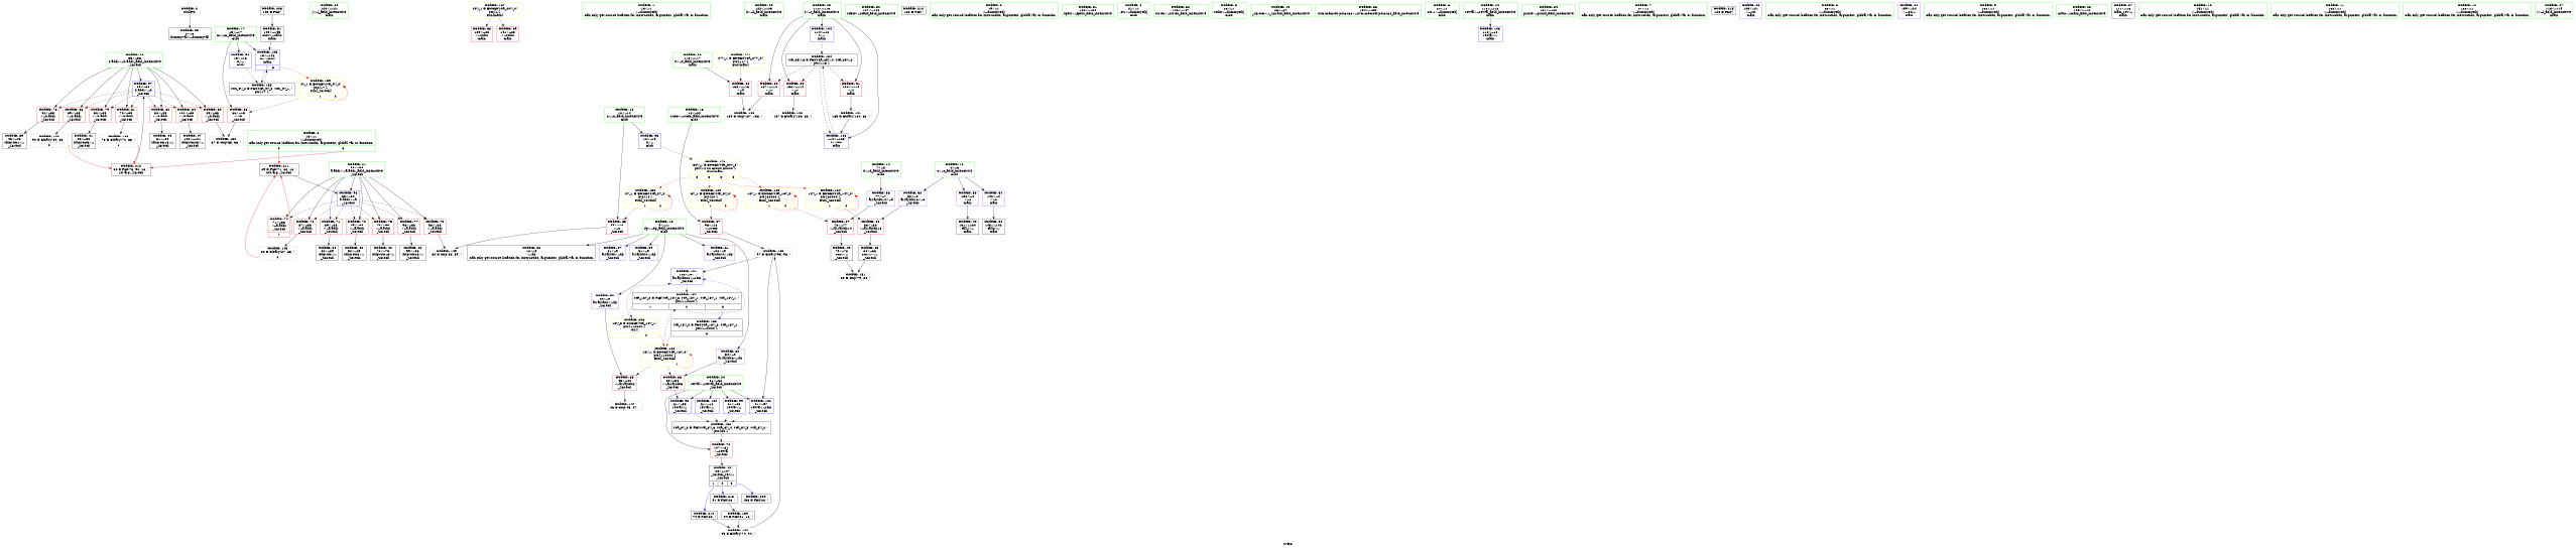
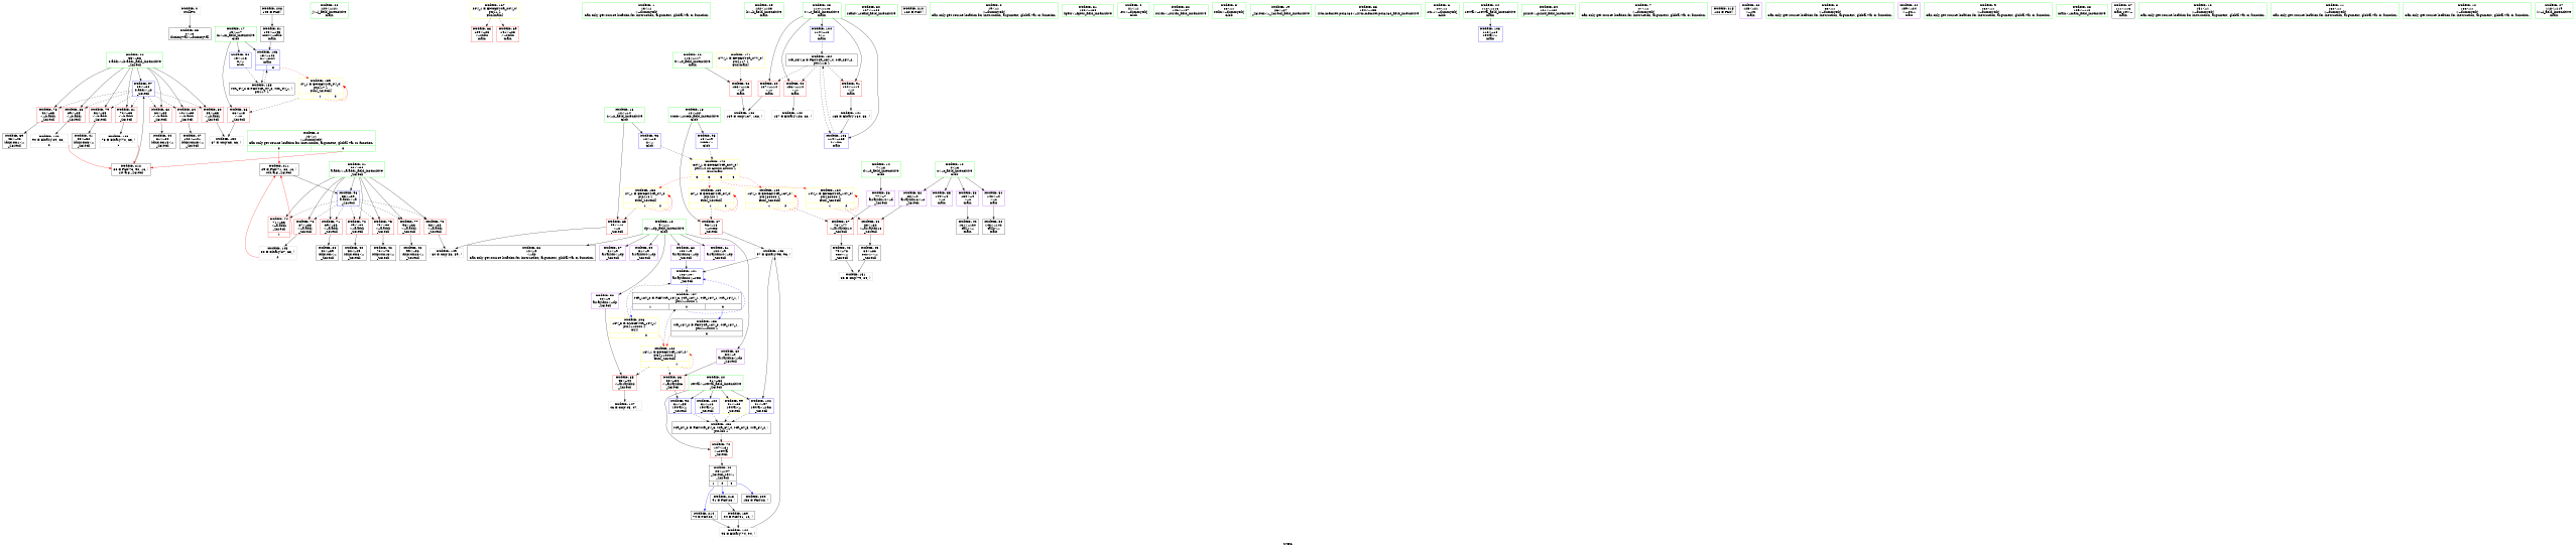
  digraph {
    label=SVFG
    node [color=green shape=record]
    edge [style=solid]
    n1 [color=grey label="{NodeID: 0\nNullPtr}"]
    n2 [color=black label="{NodeID: 35\n2\<--3\ndummyVal\<--dummyVal\n}"]
    n3 [color=blue label="{NodeID: 97\n35\<--30\nb.addr\<--b\n_Z3recii\n}"]
    n4 [color=red label="{NodeID: 78\n42\<--35\n\<--b.addr\n_Z3recii\n}"]
    n5 [color=red label="{NodeID: 79\n52\<--35\n\<--b.addr\n_Z3recii\n}"]
    n6 [color=red label="{NodeID: 80\n65\<--35\n\<--b.addr\n_Z3recii\n}"]
    n7 [color=red label="{NodeID: 81\n72\<--35\n\<--b.addr\n_Z3recii\n}"]
    n8 [color=red label="{NodeID: 82\n80\<--35\n\<--b.addr\n_Z3recii\n}"]
    n9 [color=red label="{NodeID: 83\n89\<--35\n\<--b.addr\n_Z3recii\n}"]
    n10 [color=red label="{NodeID: 84\n101\<--35\n\<--b.addr\n_Z3recii\n}"]
    n11 [color=black label="{NodeID: 39\n43\<--42\nidxprom1\<--\n_Z3recii\n}"]
    n12 [color=black label="{NodeID: 41\n53\<--52\nidxprom5\<--\n_Z3recii\n}"]
    n13 [color=grey label="{NodeID: 150\n67 = cmp(65, 66, )\n}"]
    n14 [color=grey label="{NodeID: 146\n73 = Binary(72, 63, )\n|{<s0>1}}"]
    n15 [color=black label="{NodeID: 44\n81\<--80\nidxprom15\<--\n_Z3recii\n}"]
    n16 [color=grey label="{NodeID: 142\n90 = Binary(89, 63, )\n|{<s0>2}}"]
    n17 [color=black label="{NodeID: 47\n102\<--101\nidxprom25\<--\n_Z3recii\n}"]
    n18 [color=black label="{NodeID: 212\n30 = PHI(73, 90, 16, )\n1st arg _Z3recii }"]
    n19 [label="{NodeID: 14\n7\<--8\nd\<--d_field_insensitive\nGlob }"]
    n20 [color=purple label="{NodeID: 56\n77\<--7\narrayidx14\<--d\n_Z3recii\n}"]
    n21 [color=red label="{NodeID: 87\n78\<--77\n\<--arrayidx14\n_Z3recii\n}"]
    n22 [color=black label="{NodeID: 43\n79\<--78\nconv\<--\n_Z3recii\n}"]
    n23 [label="{NodeID: 28\n120\<--121\nj\<--j_field_insensitive\nmain\n}"]
    n24 [color=black label="{NodeID: 208\n145 = PHI()\n}"]
    n25 [color=black label="{NodeID: 51\n148\<--145\nconv\<--call3\nmain\n}"]
    n26 [color=blue label="{NodeID: 105\n15\<--148\nm\<--conv\nmain\n|{|<s1>8}}"]
    n27 [color=black label="{NodeID: 155\nMR_4V_2 = PHI(MR_4V_3, MR_4V_1, )\npts\{17 \}\n}"]
    n28 [color=yellow label="{NodeID: 159\n4V_1 = ENCHI(MR_4V_0)\npts\{17 \}\nFun[_Z3recii]|{|<s1>1|<s2>2}}" style=double]
    n29 [color=black label="{NodeID: 42\n76\<--75\nidxprom13\<--\n_Z3recii\n}"]
    n30 [color=black label="{NodeID: 139\n94 = PHI(91, 16, )\n}"]
    n31 [color=grey label="{NodeID: 144\n95 = Binary(74, 94, )\n}"]
    n32 [color=grey label="{NodeID: 143\n97 = Binary(95, 96, )\n}"]
    n33 [color=blue label="{NodeID: 101\n103\<--97\narrayidx26\<--rem\n_Z3recii\n}"]
    n34 [color=blue label="{NodeID: 102\n31\<--97\nretval\<--rem\n_Z3recii\n}"]
    n35 [color=grey label="{NodeID: 151\n85 = cmp(79, 84, )\n}"]
    n36 [color=black label="{NodeID: 153\nMR_18V_2 = PHI(MR_18V_3, MR_18V_1, )\npts\{110000 \}\n|{<s0>8}}"]
    n37 [color=yellow label="{NodeID: 166\n18V_1 = ENCHI(MR_18V_0)\npts\{110000 \}\nFun[_Z3recii]|{|<s3>1}}" style=double]
    n38 [color=red label="{NodeID: 85\n45\<--44\n\<--arrayidx2\n_Z3recii\n}"]
    n39 [color=red label="{NodeID: 86\n55\<--54\n\<--arrayidx6\n_Z3recii\n}"]
    n40 [color=black label="{NodeID: 157\nMR_18V_2 = PHI(MR_18V_6, MR_18V_1, MR_18V_1, MR_18V_1, )\npts\{110000 \}\n|{<s0>1|<s1>2|<s2>8}}"]
    n41 [color=grey label="{NodeID: 147\n46 = cmp(45, 47, )\n}"]
    n42 [color=blue label="{NodeID: 98\n31\<--55\nretval\<--\n_Z3recii\n}"]
    n43 [color=yellow label="{NodeID: 206\n18V_3 = CSCHI(MR_18V_1)\npts\{110000 \}\nCS[]|{|<s1>2}}" style=double]
    n44 [color=red label="{NodeID: 70\n107\<--31\n\<--retval\n_Z3recii\n}"]
    n45 [color=black label="{NodeID: 48\n28\<--107\n_Z3recii_ret\<--\n_Z3recii\n|{<s0>1|<s1>2|<s2>8}}"]
    n46 [color=black label="{NodeID: 209\n158 = PHI(28, )\n}"]
    n47 [color=black label="{NodeID: 213\n91 = PHI(28, )\n}"]
    n48 [color=black label="{NodeID: 214\n74 = PHI(28, )\n}"]
    n49 [color=yellow label="{NodeID: 167\n20V_1 = ENCHI(MR_20V_0)\npts\{1 \}\nFun[main]}" style=double]
    n50 [color=red label="{NodeID: 68\n129\<--23\n\<--stdin\nmain\n}"]
    n51 [color=red label="{NodeID: 69\n141\<--23\n\<--stdin\nmain\n}"]
    n52 [label="{NodeID: 1\n13\<--1\n\<--dummyObj\nCan only get source location for instruction, argument, global var or function.}"]
    n53 [color=black label="{NodeID: 156\nMR_8V_3 = PHI(MR_8V_6, MR_8V_4, MR_8V_5, MR_8V_2, )\npts\{32 \}\n}"]
    n54 [label="{NodeID: 15\n9\<--11\ndp\<--dp_field_insensitive\nGlob }"]
    n55 [color=black label="{NodeID: 36\n10\<--9\n\<--dp\nCan only get source location for instruction, argument, global var or function.}"]
    n56 [color=purple label="{NodeID: 57\n41\<--9\narrayidx\<--dp\n_Z3recii\n}"]
    n57 [color=purple label="{NodeID: 58\n44\<--9\narrayidx2\<--dp\n_Z3recii\n}"]
    n58 [color=purple label="{NodeID: 59\n51\<--9\narrayidx4\<--dp\n_Z3recii\n}"]
    n59 [color=purple label="{NodeID: 60\n54\<--9\narrayidx6\<--dp\n_Z3recii\n}"]
    n60 [color=purple label="{NodeID: 61\n100\<--9\narrayidx24\<--dp\n_Z3recii\n}"]
+   n61 [color=purple label="{NodeID: 62\n103\<--9\narrayidx26\<--dp\n_Z3recii\n}"]
    n62 [label="{NodeID: 29\n122\<--123\nk\<--k_field_insensitive\nmain\n}"]
    n63 [color=grey label="{NodeID: 140\n157 = Binary(156, 63, )\n}"]
    n64 [color=black label="{NodeID: 154\nMR_25V_3 = PHI(MR_25V_4, MR_25V_2, )\npts\{115 \}\n}"]
    n65 [color=red label="{NodeID: 89\n137\<--114\n\<--t\nmain\n}"]
    n66 [color=red label="{NodeID: 90\n156\<--114\n\<--t\nmain\n}"]
    n67 [color=red label="{NodeID: 91\n164\<--114\n\<--t\nmain\n}"]
    n68 [color=blue label="{NodeID: 106\n114\<--165\nt\<--inc\nmain\n}"]
    n69 [color=grey label="{NodeID: 148\n139 = cmp(137, 138, )\n}"]
    n70 [color=grey label="{NodeID: 141\n165 = Binary(164, 63, )\n}"]
    n71 [color=red label="{NodeID: 71\n39\<--33\n\<--a.addr\n_Z3recii\n}"]
    n72 [color=black label="{NodeID: 38\n40\<--39\nidxprom\<--\n_Z3recii\n}"]
    n73 [label="{NodeID: 2\n16\<--1\n\<--dummyObj\nCan only get source location for instruction, argument, global var or function.|{<s0>8|<s1>8}}"]
    n74 [color=black label="{NodeID: 211\n29 = PHI(71, 88, 16, )\n0th arg _Z3recii }"]
    n75 [color=blue label="{NodeID: 96\n33\<--29\na.addr\<--a\n_Z3recii\n}"]
    n76 [color=red label="{NodeID: 72\n49\<--33\n\<--a.addr\n_Z3recii\n}"]
    n77 [color=red label="{NodeID: 73\n58\<--33\n\<--a.addr\n_Z3recii\n}"]
    n78 [color=red label="{NodeID: 74\n71\<--33\n\<--a.addr\n_Z3recii\n|{<s0>1}}"]
    n79 [color=red label="{NodeID: 75\n75\<--33\n\<--a.addr\n_Z3recii\n}"]
    n80 [color=red label="{NodeID: 76\n87\<--33\n\<--a.addr\n_Z3recii\n}"]
    n81 [color=red label="{NodeID: 77\n98\<--33\n\<--a.addr\n_Z3recii\n}"]
-   n82 [color=blue label="{NodeID: 99\n31\<--63\nretval\<--\n_Z3recii\n}"]
+   n82 [color=yellow label="{NodeID: 99\n31\<--63\nretval\<--\n_Z3recii\n}"]
    n83 [label="{NodeID: 16\n12\<--14\nn\<--n_field_insensitive\nGlob }"]
    n84 [color=red label="{NodeID: 65\n59\<--12\n\<--n\n_Z3recii\n}"]
    n85 [color=blue label="{NodeID: 93\n12\<--13\nn\<--\nGlob }"]
    n86 [color=grey label="{NodeID: 149\n60 = cmp(58, 59, )\n}"]
    n87 [color=yellow label="{NodeID: 173\n30V_1 = ENCHI(MR_30V_0)\npts\{14 20 60000 80000 \}\nFun[main]|{<s0>8|<s1>8|<s2>8|<s3>8}}" style=double]
    n88 [color=yellow label="{NodeID: 158\n2V_1 = ENCHI(MR_2V_0)\npts\{14 \}\nFun[_Z3recii]|{|<s1>1|<s2>2}}" style=double]
    n89 [color=yellow label="{NodeID: 160\n6V_1 = ENCHI(MR_6V_0)\npts\{20 \}\nFun[_Z3recii]|{|<s1>1|<s2>2}}" style=double]
    n90 [color=yellow label="{NodeID: 164\n14V_1 = ENCHI(MR_14V_0)\npts\{60000 \}\nFun[_Z3recii]|{|<s1>1|<s2>2}}" style=double]
    n91 [color=yellow label="{NodeID: 165\n16V_1 = ENCHI(MR_16V_0)\npts\{80000 \}\nFun[_Z3recii]|{|<s1>1|<s2>2}}" style=double]
    n92 [label="{NodeID: 30\n127\<--128\nscanf\<--scanf_field_insensitive\n}"]
    n93 [color=black label="{NodeID: 210\n160 = PHI()\n}"]
    n94 [color=red label="{NodeID: 66\n66\<--15\n\<--m\n_Z3recii\n}"]
    n95 [color=black label="{NodeID: 40\n50\<--49\nidxprom3\<--\n_Z3recii\n}"]
    n96 [label="{NodeID: 3\n19\<--1\n\<--dummyObj\nCan only get source location for instruction, argument, global var or function.}"]
    n97 [color=blue label="{NodeID: 100\n31\<--16\nretval\<--\n_Z3recii\n}"]
    n98 [label="{NodeID: 17\n15\<--17\nm\<--m_field_insensitive\nGlob }"]
    n99 [color=blue label="{NodeID: 94\n15\<--16\nm\<--\nGlob }"]
    n100 [label="{NodeID: 31\n133\<--134\nfgets\<--fgets_field_insensitive\n}"]
    n101 [color=grey label="{NodeID: 145\n88 = Binary(87, 63, )\n|{<s0>2}}"]
    n102 [color=black label="{NodeID: 46\n99\<--98\nidxprom23\<--\n_Z3recii\n}"]
    n103 [color=black label="{NodeID: 45\n84\<--83\nconv17\<--\n_Z3recii\n}"]
    n104 [label="{NodeID: 4\n21\<--1\n.str\<--dummyObj\nGlob }"]
    n105 [label="{NodeID: 18\n18\<--20\nMOD\<--MOD_field_insensitive\nGlob }"]
    n106 [color=red label="{NodeID: 67\n96\<--18\n\<--MOD\n_Z3recii\n}"]
+   n107 [color=blue label="{NodeID: 95\n18\<--19\nMOD\<--\nGlob }"]
    n108 [label="{NodeID: 32\n146\<--147\nstrlen\<--strlen_field_insensitive\n}"]
    n109 [color=yellow label="{NodeID: 171\n27V_1 = ENCHI(MR_27V_0)\npts\{117 \}\nFun[main]}" style=double]
    n110 [color=red label="{NodeID: 92\n138\<--116\n\<--T\nmain\n}"]
    n111 [color=red label="{NodeID: 88\n83\<--82\n\<--arrayidx16\n_Z3recii\n}"]
    n112 [label="{NodeID: 5\n23\<--1\nstdin\<--dummyObj\nGlob }"]
    n113 [label="{NodeID: 19\n26\<--27\n_Z3recii\<--_Z3recii_field_insensitive\n}"]
    n114 [label="{NodeID: 33\n154\<--155\nllvm.memset.p0i8.i64\<--llvm.memset.p0i8.i64_field_insensitive\n}"]
    n115 [label="{NodeID: 6\n24\<--1\n.str.1\<--dummyObj\nGlob }"]
    n116 [color=blue label="{NodeID: 103\n112\<--16\nretval\<--\nmain\n}"]
    n117 [label="{NodeID: 20\n31\<--32\nretval\<--retval_field_insensitive\n_Z3recii\n}"]
    n118 [label="{NodeID: 34\n161\<--162\nprintf\<--printf_field_insensitive\n}"]
    n119 [label="{NodeID: 7\n47\<--1\n\<--dummyObj\nCan only get source location for instruction, argument, global var or function.}"]
    n120 [color=blue label="{NodeID: 104\n114\<--16\nt\<--\nmain\n}"]
    n121 [label="{NodeID: 21\n33\<--34\na.addr\<--a.addr_field_insensitive\n_Z3recii\n}"]
    n122 [color=black label="{NodeID: 215\n126 = PHI()\n}"]
    n123 [color=black label="{NodeID: 49\n131\<--130\ncall1\<--\nmain\n}"]
    n124 [color=purple label="{NodeID: 63\n125\<--21\n\<--.str\nmain\n}"]
    n125 [label="{NodeID: 8\n63\<--1\n\<--dummyObj\nCan only get source location for instruction, argument, global var or function.}"]
    n126 [label="{NodeID: 22\n35\<--36\nb.addr\<--b.addr_field_insensitive\n_Z3recii\n}"]
    n127 [color=black label="{NodeID: 50\n143\<--142\ncall2\<--\nmain\n}"]
    n128 [color=purple label="{NodeID: 64\n159\<--24\n\<--.str.1\nmain\n}"]
    n129 [label="{NodeID: 9\n132\<--1\n\<--dummyObj\nCan only get source location for instruction, argument, global var or function.}"]
    n130 [label="{NodeID: 23\n109\<--110\nmain\<--main_field_insensitive\n}"]
    n131 [color=black label="{NodeID: 37\n111\<--16\nmain_ret\<--\nmain\n}"]
    n132 [label="{NodeID: 10\n151\<--1\n\<--dummyObj\nCan only get source location for instruction, argument, global var or function.}"]
    n133 [label="{NodeID: 24\n112\<--113\nretval\<--retval_field_insensitive\nmain\n}"]
    n134 [color=purple label="{NodeID: 52\n82\<--4\narrayidx16\<--c\n_Z3recii\n}"]
    n135 [label="{NodeID: 11\n152\<--1\n\<--dummyObj\nCan only get source location for instruction, argument, global var or function.}"]
    n136 [label="{NodeID: 25\n114\<--115\nt\<--t_field_insensitive\nmain\n}"]
    n137 [color=purple label="{NodeID: 53\n130\<--4\n\<--c\nmain\n}"]
    n138 [label="{NodeID: 12\n153\<--1\n\<--dummyObj\nCan only get source location for instruction, argument, global var or function.}"]
    n139 [label="{NodeID: 26\n116\<--117\nT\<--T_field_insensitive\nmain\n}"]
    n140 [color=purple label="{NodeID: 54\n142\<--4\n\<--c\nmain\n}"]
    n141 [label="{NodeID: 13\n4\<--6\nc\<--c_field_insensitive\nGlob }"]
+   n142 [color=purple label="{NodeID: 55\n144\<--4\n\<--c\nmain\n}"]
    n143 [label="{NodeID: 27\n118\<--119\ni\<--i_field_insensitive\nmain\n}"]
    n1 -> n2
    n3 -> n4 [style=dashed]
    n3 -> n5 [style=dashed]
    n3 -> n6 [style=dashed]
    n3 -> n7 [style=dashed]
    n3 -> n8 [style=dashed]
    n3 -> n9 [style=dashed]
    n3 -> n10 [style=dashed]
    n4 -> n11
    n5 -> n12
    n6 -> n13
    n7 -> n14
    n8 -> n15
    n9 -> n16
    n10 -> n17
    n14 -> n18 [color=red tailport=s0]
    n16 -> n18 [color=red tailport=s0]
    n18 -> n3
    n19 -> n20
    n20 -> n21
    n21 -> n22
    n22 -> n35
    n24 -> n25
    n25 -> n26
    n26 -> n27 [style=dashed]
    n26 -> n28 [color=red style=dashed tailport=s1]
    n27 -> n26 [style=dashed]
    n28 -> n28 [color=red style=dashed tailport=s1]
    n28 -> n28 [color=red style=dashed tailport=s2]
    n28 -> n94 [style=dashed]
    n30 -> n31
    n31 -> n32
    n32 -> n33
    n32 -> n34
    n33 -> n40 [style=dashed]
    n34 -> n53 [style=dashed]
    n36 -> n37 [color=red style=dashed tailport=s0]
    n37 -> n37 [color=red style=dashed tailport=s3]
    n37 -> n38 [style=dashed]
    n37 -> n39 [style=dashed]
    n37 -> n40 [style=dashed]
    n38 -> n41
    n39 -> n42
    n40 -> n33 [color=blue style=dashed tailport=s1]
    n40 -> n36 [color=blue tailport=s2]
    n40 -> n43 [color=blue style=dashed tailport=s0]
    n42 -> n53 [style=dashed]
    n43 -> n33 [style=dashed]
    n43 -> n37 [color=red style=dashed tailport=s1]
    n44 -> n45
    n45 -> n46 [color=blue tailport=s2]
    n45 -> n47 [color=blue tailport=s1]
    n45 -> n48 [color=blue tailport=s0]
    n47 -> n30
    n48 -> n31
    n49 -> n50 [style=dashed]
    n49 -> n51 [style=dashed]
    n53 -> n44 [style=dashed]
    n54 -> n55
    n54 -> n56
    n54 -> n57
    n54 -> n58
    n54 -> n59
    n54 -> n60
+   n54 -> n61
    n57 -> n38
    n59 -> n39
+   n61 -> n33
    n64 -> n65 [style=dashed]
    n64 -> n66 [style=dashed]
    n64 -> n67 [style=dashed]
    n64 -> n68 [style=dashed]
    n65 -> n69
    n66 -> n63
    n67 -> n70
    n68 -> n64 [style=dashed]
    n70 -> n68
    n71 -> n72
    n73 -> n18 [color=red tailport=s1]
    n73 -> n74 [color=red tailport=s0]
    n74 -> n75
    n75 -> n71 [style=dashed]
    n75 -> n76 [style=dashed]
    n75 -> n77 [style=dashed]
    n75 -> n78 [style=dashed]
    n75 -> n79 [style=dashed]
    n75 -> n80 [style=dashed]
    n75 -> n81 [style=dashed]
    n76 -> n95
    n77 -> n86
    n78 -> n74 [color=red tailport=s0]
    n79 -> n29
    n80 -> n101
    n81 -> n102
    n82 -> n53 [style=dashed]
    n83 -> n84
    n83 -> n85
    n84 -> n86
    n85 -> n87 [style=dashed]
    n87 -> n88 [color=red style=dashed tailport=s0]
    n87 -> n89 [color=red style=dashed tailport=s1]
    n87 -> n90 [color=red style=dashed tailport=s2]
    n87 -> n91 [color=red style=dashed tailport=s3]
    n88 -> n84 [style=dashed]
    n88 -> n88 [color=red style=dashed tailport=s1]
    n88 -> n88 [color=red style=dashed tailport=s2]
    n89 -> n89 [color=red style=dashed tailport=s1]
    n89 -> n89 [color=red style=dashed tailport=s2]
    n89 -> n106 [style=dashed]
    n90 -> n90 [color=red style=dashed tailport=s1]
    n90 -> n90 [color=red style=dashed tailport=s2]
    n90 -> n111 [style=dashed]
    n91 -> n21 [style=dashed]
    n91 -> n91 [color=red style=dashed tailport=s1]
    n91 -> n91 [color=red style=dashed tailport=s2]
    n94 -> n13
    n97 -> n53 [style=dashed]
    n98 -> n26
    n98 -> n94
    n98 -> n99
    n99 -> n27 [style=dashed]
    n101 -> n74 [color=red tailport=s0]
    n103 -> n35
    n105 -> n106
+   n105 -> n107
    n106 -> n32
+   n107 -> n87 [style=dashed]
    n109 -> n110 [style=dashed]
    n110 -> n69
    n111 -> n103
    n117 -> n34
    n117 -> n42
    n117 -> n44
    n117 -> n82
    n117 -> n97
    n120 -> n64 [style=dashed]
-   n121 -> n71 [color=blue]
+   n121 -> n71
    n121 -> n75
    n121 -> n76
    n121 -> n77
    n121 -> n78
    n121 -> n79
    n121 -> n80
    n121 -> n81
    n126 -> n3
    n126 -> n4
    n126 -> n5
    n126 -> n6
    n126 -> n7
    n126 -> n8
    n126 -> n9
    n126 -> n10
    n133 -> n116
    n134 -> n111
    n136 -> n65
    n136 -> n66
    n136 -> n67
    n136 -> n68
    n136 -> n120
    n137 -> n123
    n139 -> n110
    n140 -> n127
    n141 -> n134
    n141 -> n137
    n141 -> n140
+   n141 -> n142
  }
